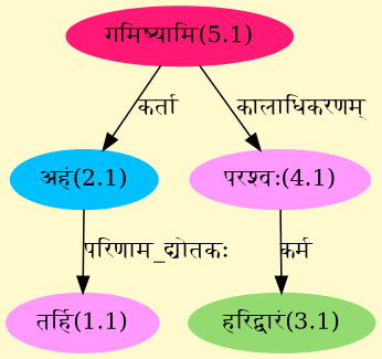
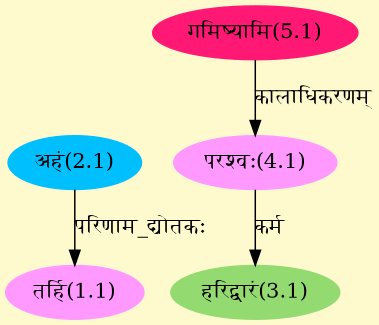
  digraph {
    bgcolor=lemonchiffon1
    compound=true
    rankdir=BT
    node [color="#FF99FF" style=filled]
    edge [dir=back]
    n1 [label="तर्हि(1.1)"]
    n2 [color="#00BFFF" label="अहं(2.1)"]
    n3 [color="#FF1975" label="गमिष्यामि(5.1)"]
    n4 [color="#93DB70" label="हरिद्वारं(3.1)"]
    n5 [label="परश्वः(4.1)"]
    n1 -> n2 [label="परिणाम_द्योतकः"]
-   n2 -> n3 [label="कर्ता"]
    n4 -> n5 [label="कर्म"]
    n5 -> n3 [label="कालाधिकरणम्"]
  }
